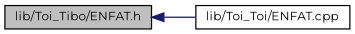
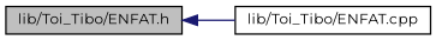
  digraph {
    rankdir=LR
    fontname=Montserrat
    node [color=black fontname=Montserrat fontsize=10 shape=record style=filled]
    n1 [fillcolor=grey75 fontcolor=black height=0.2 label="lib/Toi_Tibo/ENFAT.h" width=0.4]
-   n2 [fillcolor=white height=0.2 label="lib/Toi_Toi/ENFAT.cpp" width=0.4]
+   n2 [fillcolor=white height=0.2 label="lib/Toi_Tibo/ENFAT.cpp" width=0.4]
    n1 -> n2 [color=midnightblue dir=back fontname=Montserrat fontsize=10 labelfontname=Helvetica labelfontsize=10 style=solid]
  }
